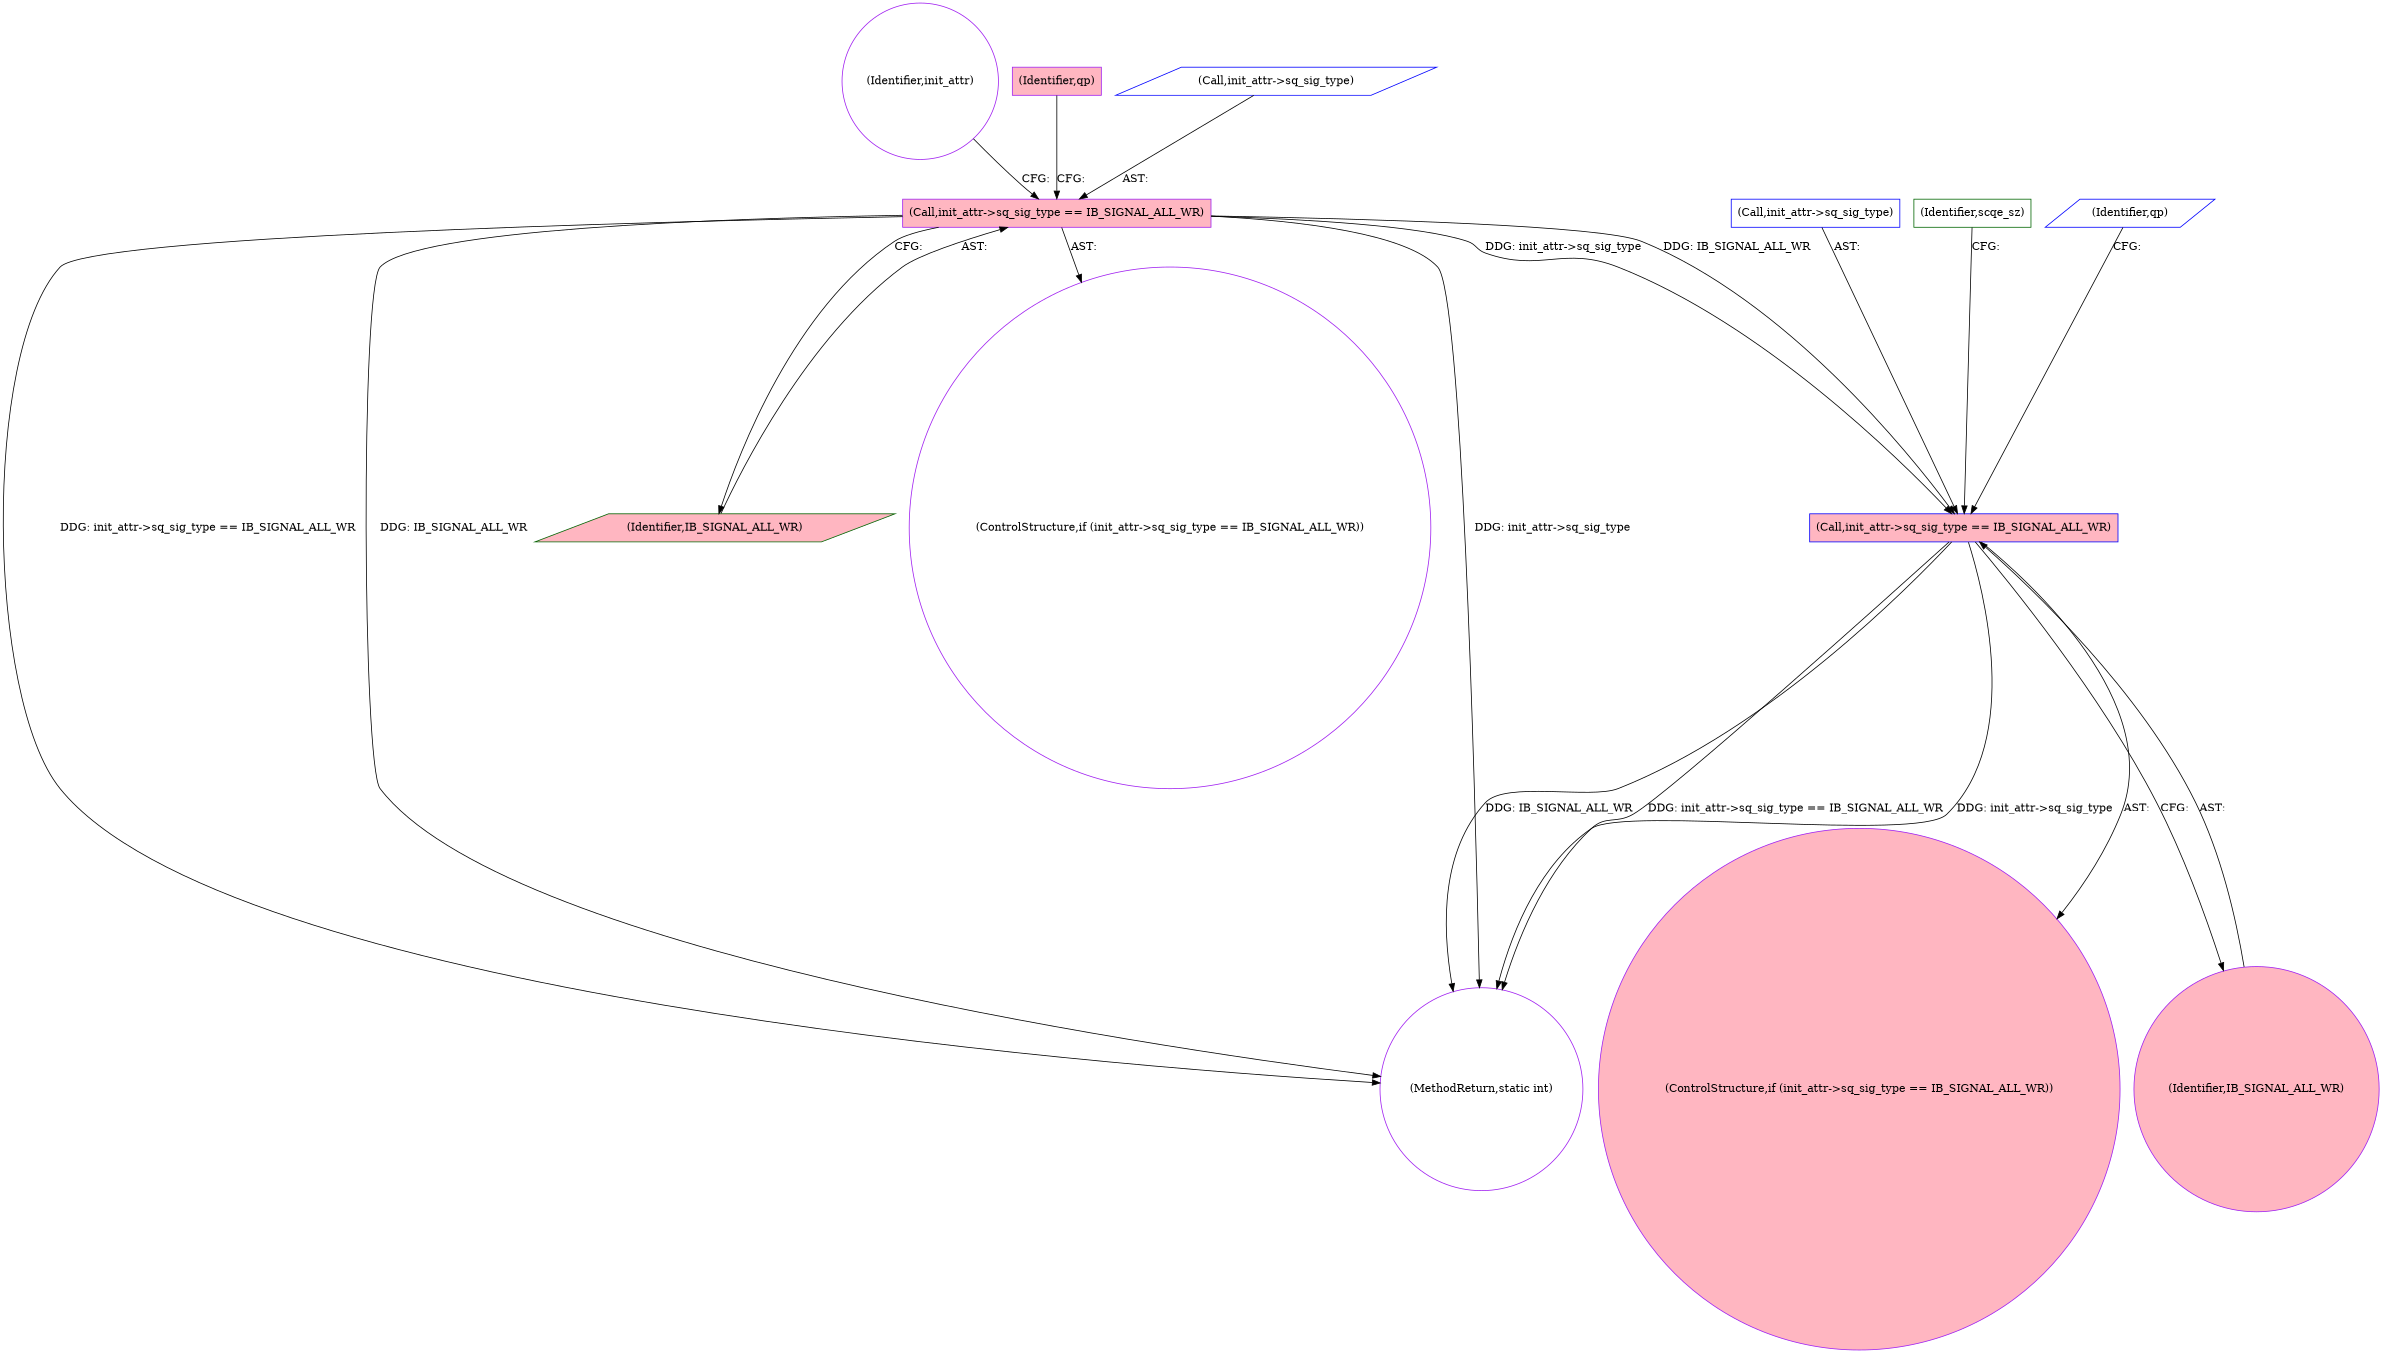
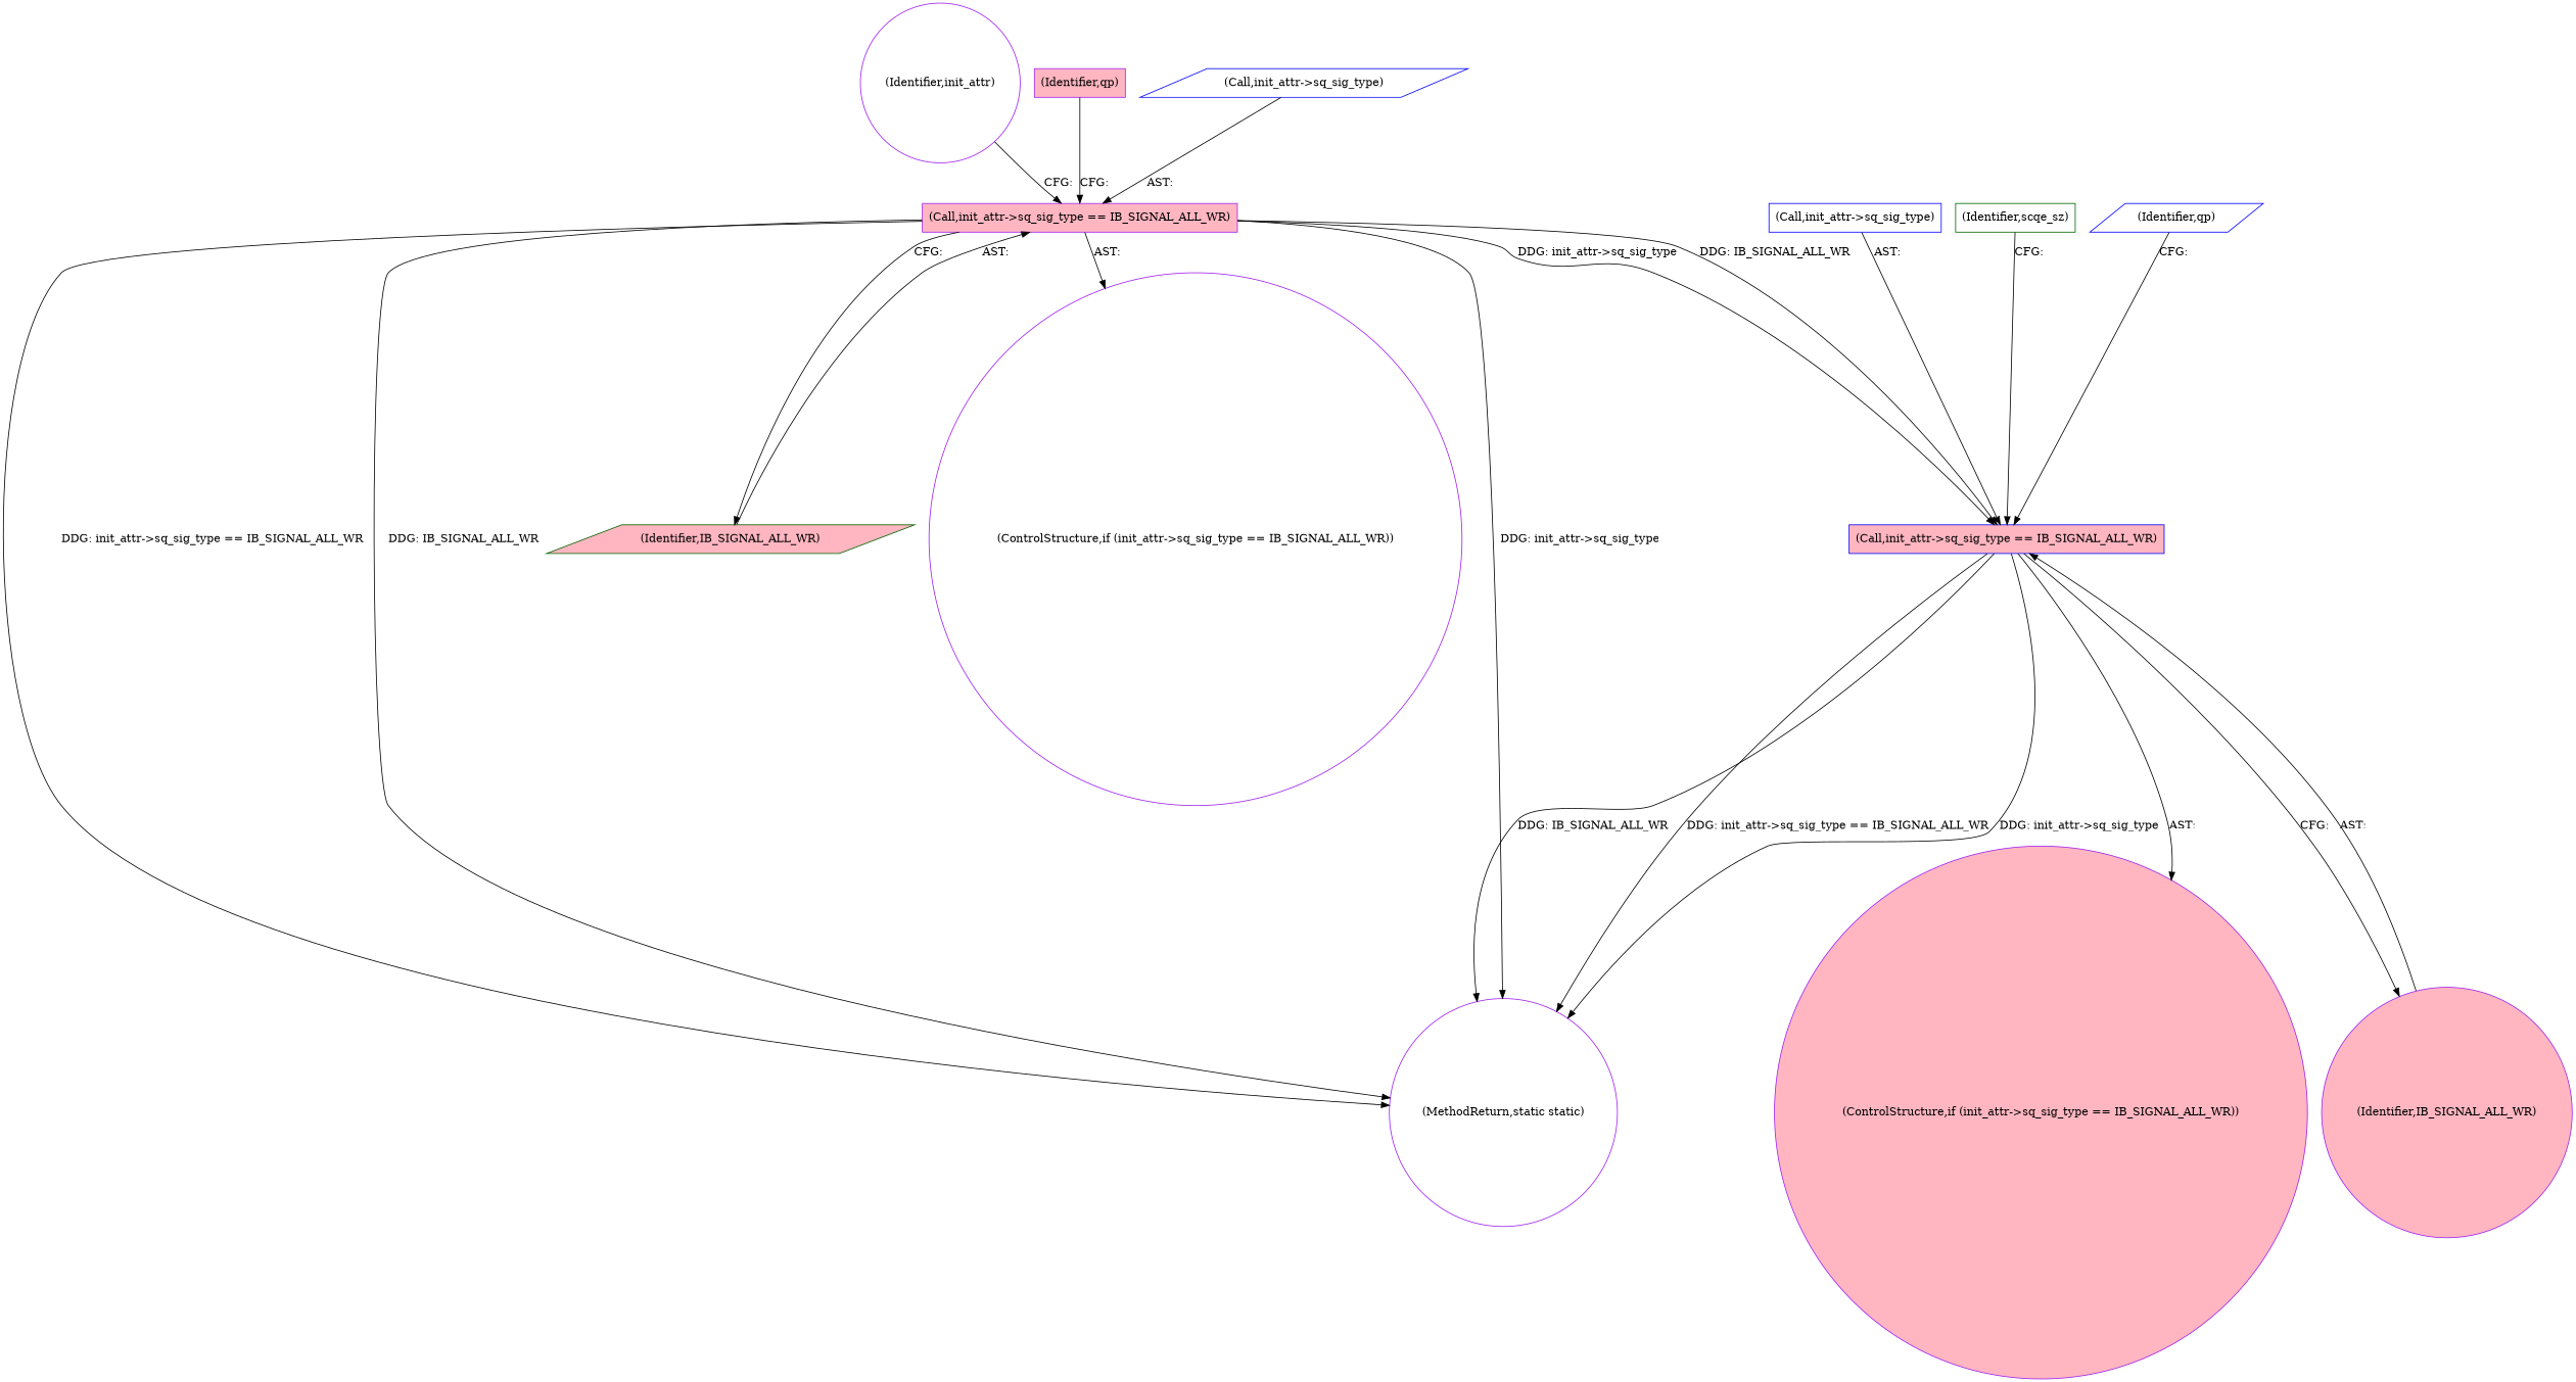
  digraph {
    node [style=filled fillcolor=white color=purple shape=box]
    n1 [label="(Call,init_attr->sq_sig_type == IB_SIGNAL_ALL_WR)" fillcolor=lightpink color=blue]
    n2 [label="(ControlStructure,if (init_attr->sq_sig_type == IB_SIGNAL_ALL_WR))" fillcolor=lightpink shape=circle]
    n3 [label="(Identifier,IB_SIGNAL_ALL_WR)" fillcolor=lightpink shape=circle]
-   n4 [label="(MethodReturn,static int)" shape=circle]
+   n4 [label="(MethodReturn,static static)" shape=circle]
    n5 [label="(Call,init_attr->sq_sig_type == IB_SIGNAL_ALL_WR)" fillcolor=lightpink]
    n6 [label="(Identifier,IB_SIGNAL_ALL_WR)" fillcolor=lightpink color=darkgreen shape=parallelogram]
    n7 [label="(ControlStructure,if (init_attr->sq_sig_type == IB_SIGNAL_ALL_WR))" shape=circle]
    n8 [label="(Call,init_attr->sq_sig_type)" color=blue]
    n9 [label="(Identifier,init_attr)" shape=circle]
    n10 [label="(Identifier,qp)" fillcolor=lightpink]
    n11 [label="(Identifier,scqe_sz)" color=darkgreen]
    n12 [label="(Identifier,qp)" color=blue shape=parallelogram]
    n13 [label="(Call,init_attr->sq_sig_type)" color=blue shape=parallelogram]
    n1 -> n2 [label="AST: "]
    n1 -> n3 [label="CFG: "]
    n1 -> n4 [label="DDG: IB_SIGNAL_ALL_WR"]
    n1 -> n4 [label="DDG: init_attr->sq_sig_type == IB_SIGNAL_ALL_WR"]
    n1 -> n4 [label="DDG: init_attr->sq_sig_type"]
    n3 -> n1 [label="AST: "]
    n5 -> n1 [label="DDG: init_attr->sq_sig_type"]
    n5 -> n1 [label="DDG: IB_SIGNAL_ALL_WR"]
    n5 -> n4 [label="DDG: init_attr->sq_sig_type"]
    n5 -> n4 [label="DDG: init_attr->sq_sig_type == IB_SIGNAL_ALL_WR"]
    n5 -> n4 [label="DDG: IB_SIGNAL_ALL_WR"]
    n5 -> n6 [label="CFG: "]
    n5 -> n7 [label="AST: "]
    n6 -> n5 [label="AST: "]
    n8 -> n1 [label="AST: "]
    n9 -> n5 [label="CFG: "]
    n10 -> n5 [label="CFG: "]
    n11 -> n1 [label="CFG: "]
    n12 -> n1 [label="CFG: "]
    n13 -> n5 [label="AST: "]
  }
